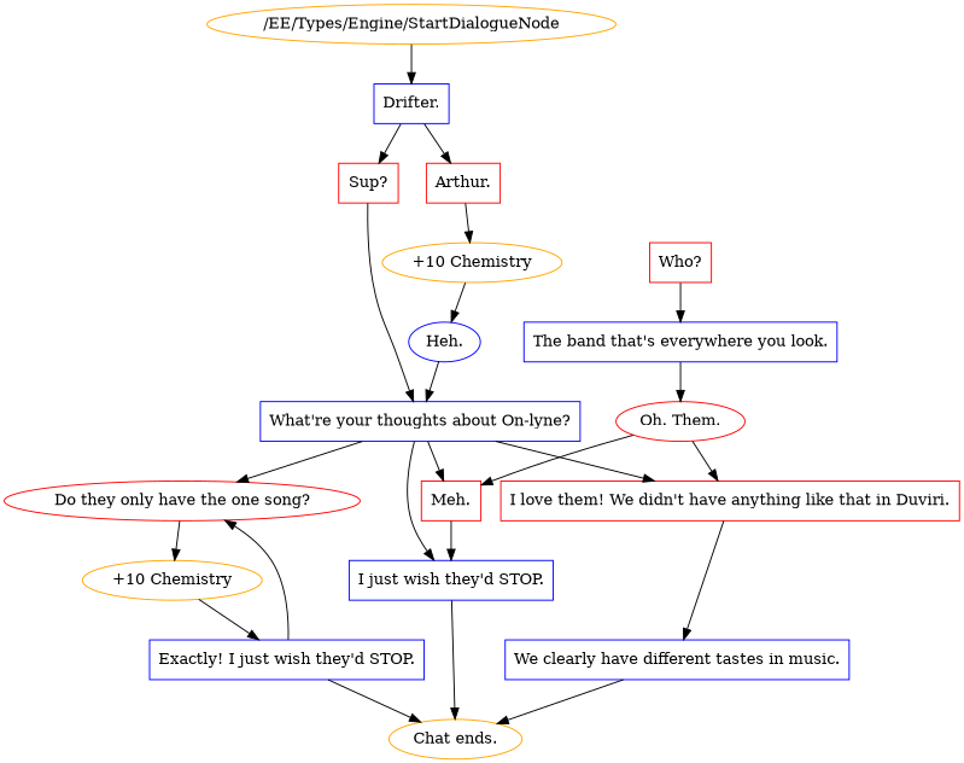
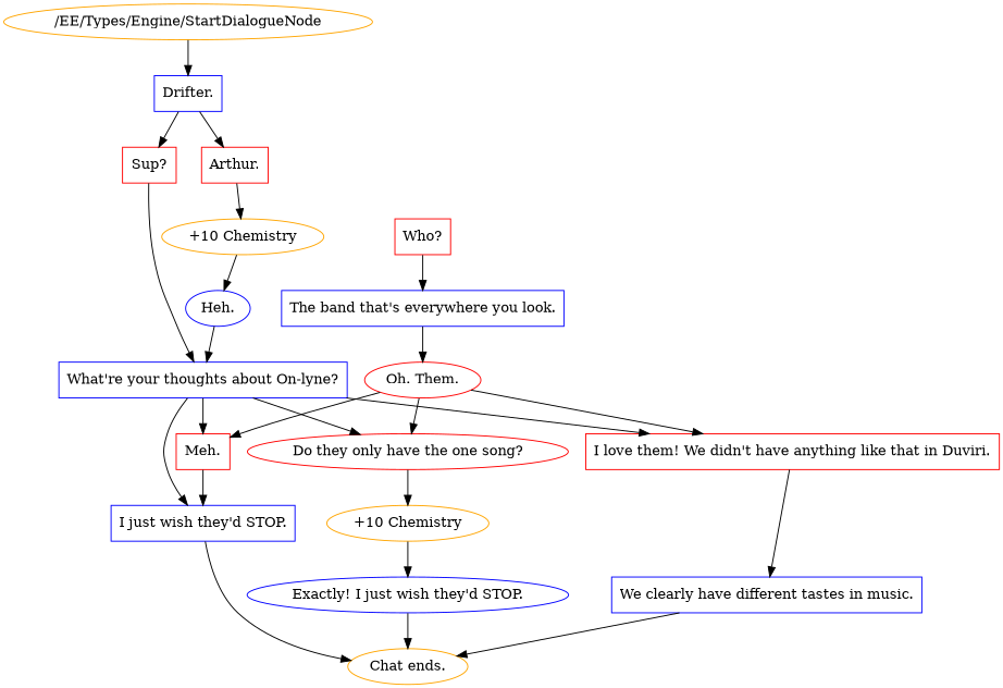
  digraph {
    node [color=blue shape=box]
    n1 [color=orange label="/EE/Types/Engine/StartDialogueNode" shape=""]
    n2 [label="Drifter."]
    n3 [color=red label="Arthur."]
    n4 [color=red label="Sup?"]
    n5 [color=orange label="+10 Chemistry" shape=""]
    n6 [label="What're your thoughts about On-lyne?"]
    n7 [label="Heh." shape=ellipse]
    n8 [color=red label="Do they only have the one song?" shape=ellipse]
    n9 [color=red label="I love them! We didn't have anything like that in Duviri."]
    n10 [color=red label="Meh."]
    n11 [label="I just wish they'd STOP."]
    n12 [color=red label="Who?"]
    n13 [label="The band that's everywhere you look."]
    n14 [color=orange label="+10 Chemistry" shape=""]
    n15 [label="We clearly have different tastes in music."]
    n16 [color=red label="Oh. Them." shape=ellipse]
-   n17 [label="Exactly! I just wish they'd STOP."]
+   n17 [label="Exactly! I just wish they'd STOP." shape=ellipse]
    "Chat ends." [color=orange shape=""]
    n1 -> n2
    n2 -> n3
    n2 -> n4
    n3 -> n5
    n4 -> n6
    n5 -> n7
    n6 -> n8
    n6 -> n9
    n6 -> n10
    n6 -> n11
    n7 -> n6
    n8 -> n14
    n9 -> n15
    n10 -> n11
    n11 -> "Chat ends."
    n12 -> n13
    n13 -> n16
    n14 -> n17
    n15 -> "Chat ends."
-   n17 -> n8
+   n16 -> n8
    n16 -> n9
    n16 -> n10
    n17 -> "Chat ends."
  }
